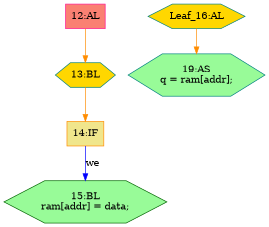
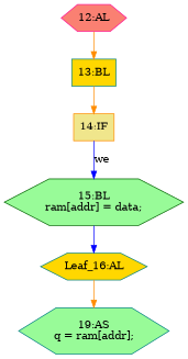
  strict digraph {
    node [color=teal fillcolor=palegreen shape=hexagon statements="[]" style=filled typ=Block]
    edge [color=darkorange cond="[]" lineno=None]
    n1 [ast="<pyverilog.vparser.ast.Block object at 0x7fc1e02ce290>" color=darkgreen label="15:BL\nram[addr] = data;" statements="[<pyverilog.vparser.ast.BlockingSubstitution object at 0x7fc1e0331150>]"]
    n2 [def_var="['ram']" fillcolor=gold label="Leaf_16:AL" statements="" typ=""]
    n3 [ast="<pyverilog.vparser.ast.Assign object at 0x7fc1e0331650>" def_var="['q']" label="19:AS\nq = ram[addr];" typ=Assign use_var="['ram', 'addr']"]
-   n4 [ast="<pyverilog.vparser.ast.Block object at 0x7fc1e0323890>" fillcolor=gold label="13:BL"]
+   n4 [ast="<pyverilog.vparser.ast.Block object at 0x7fc1e0323890>" fillcolor=gold label="13:BL" shape=box]
    n5 [ast="<pyverilog.vparser.ast.IfStatement object at 0x7fc1e0323790>" color=darkorange fillcolor=khaki label="14:IF" shape=box typ=IfStatement]
-   n6 [ast="<pyverilog.vparser.ast.Always object at 0x7fc1e03234d0>" clk_sens=True color=deeppink fillcolor=salmon label="12:AL" sens="['clk']" shape=box typ=Always use_var="['we', 'data']"]
+   n6 [ast="<pyverilog.vparser.ast.Always object at 0x7fc1e03234d0>" clk_sens=True color=deeppink fillcolor=salmon label="12:AL" sens="['clk']" typ=Always use_var="['we', 'data']"]
+   n1 -> n2 [color=blue]
    n2 -> n3 [cond="" lineno=""]
    n4 -> n5
    n5 -> n1 [color=blue cond="['we']" label=we lineno=14]
    n6 -> n4
  }
